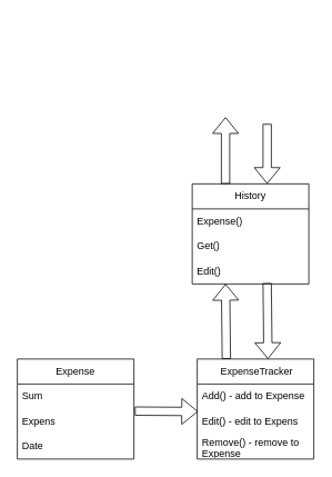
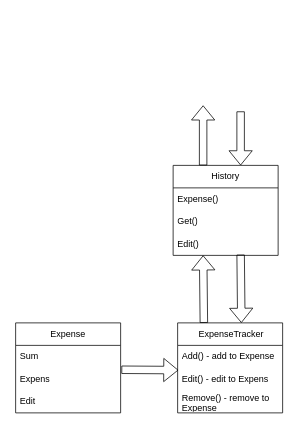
  <mxCell id="0" />
  <mxCell id="1" parent="0" />
  <mxCell id="2" value="&lt;span dir=&quot;ltr&quot; class=&quot;ui-provider a b c d e f g h i j k l m n o p q r s t u v w x y z ab ac ae af ag ah ai aj ak&quot;&gt;Expense&lt;/span&gt;" style="swimlane;fontStyle=0;childLayout=stackLayout;horizontal=1;startSize=30;horizontalStack=0;resizeParent=1;resizeParentMax=0;resizeLast=0;collapsible=1;marginBottom=0;whiteSpace=wrap;html=1;" vertex="1" parent="1"><mxGeometry x="20" y="430" width="140" height="120" as="geometry" /></mxCell>
  <mxCell id="3" value="Sum" style="text;strokeColor=none;fillColor=none;align=left;verticalAlign=middle;spacingLeft=4;spacingRight=4;overflow=hidden;points=[[0,0.5],[1,0.5]];portConstraint=eastwest;rotatable=0;whiteSpace=wrap;html=1;" vertex="1" parent="2"><mxGeometry y="30" width="140" height="30" as="geometry" /></mxCell>
  <mxCell id="4" value="Expens" style="text;strokeColor=none;fillColor=none;align=left;verticalAlign=middle;spacingLeft=4;spacingRight=4;overflow=hidden;points=[[0,0.5],[1,0.5]];portConstraint=eastwest;rotatable=0;whiteSpace=wrap;html=1;" vertex="1" parent="2"><mxGeometry y="60" width="140" height="30" as="geometry" /></mxCell>
- <mxCell id="5" value="Date" style="text;strokeColor=none;fillColor=none;align=left;verticalAlign=middle;spacingLeft=4;spacingRight=4;overflow=hidden;points=[[0,0.5],[1,0.5]];portConstraint=eastwest;rotatable=0;whiteSpace=wrap;html=1;" vertex="1" parent="2"><mxGeometry y="90" width="140" height="30" as="geometry" /></mxCell>
+ <mxCell id="5" value="Edit" style="text;strokeColor=none;fillColor=none;align=left;verticalAlign=middle;spacingLeft=4;spacingRight=4;overflow=hidden;points=[[0,0.5],[1,0.5]];portConstraint=eastwest;rotatable=0;whiteSpace=wrap;html=1;" vertex="1" parent="2"><mxGeometry y="90" width="140" height="30" as="geometry" /></mxCell>
  <mxCell id="6" value="&lt;span dir=&quot;ltr&quot; class=&quot;ui-provider a b c d e f g h i j k l m n o p q r s t u v w x y z ab ac ae af ag ah ai aj ak&quot;&gt;&amp;nbsp;ExpenseTracker&lt;/span&gt;" style="swimlane;fontStyle=0;childLayout=stackLayout;horizontal=1;startSize=30;horizontalStack=0;resizeParent=1;resizeParentMax=0;resizeLast=0;collapsible=1;marginBottom=0;whiteSpace=wrap;html=1;" vertex="1" parent="1"><mxGeometry x="236" y="430" width="140" height="120" as="geometry" /></mxCell>
  <mxCell id="7" value="Add() - add to Expense" style="text;strokeColor=none;fillColor=none;align=left;verticalAlign=middle;spacingLeft=4;spacingRight=4;overflow=hidden;points=[[0,0.5],[1,0.5]];portConstraint=eastwest;rotatable=0;whiteSpace=wrap;html=1;" vertex="1" parent="6"><mxGeometry y="30" width="140" height="30" as="geometry" /></mxCell>
  <mxCell id="8" value="Edit() - edit to Expens" style="text;strokeColor=none;fillColor=none;align=left;verticalAlign=middle;spacingLeft=4;spacingRight=4;overflow=hidden;points=[[0,0.5],[1,0.5]];portConstraint=eastwest;rotatable=0;whiteSpace=wrap;html=1;" vertex="1" parent="6"><mxGeometry y="60" width="140" height="30" as="geometry" /></mxCell>
  <mxCell id="9" value="Remove() - remove to Expense" style="text;strokeColor=none;fillColor=none;align=left;verticalAlign=middle;spacingLeft=4;spacingRight=4;overflow=hidden;points=[[0,0.5],[1,0.5]];portConstraint=eastwest;rotatable=0;whiteSpace=wrap;html=1;" vertex="1" parent="6"><mxGeometry y="90" width="140" height="30" as="geometry" /></mxCell>
  <mxCell id="10" value="" style="shape=image;html=1;verticalAlign=top;verticalLabelPosition=bottom;labelBackgroundColor=#ffffff;imageAspect=0;aspect=fixed;image=https://cdn1.iconfinder.com/data/icons/hawcons/32/699265-icon-37-file-xml-128.png" vertex="1" parent="1"><mxGeometry x="236" y="20" width="128" height="128" as="geometry" /></mxCell>
  <mxCell id="11" value="History" style="swimlane;fontStyle=0;childLayout=stackLayout;horizontal=1;startSize=30;horizontalStack=0;resizeParent=1;resizeParentMax=0;resizeLast=0;collapsible=1;marginBottom=0;whiteSpace=wrap;html=1;" vertex="1" parent="1"><mxGeometry x="230" y="220" width="140" height="120" as="geometry" /></mxCell>
  <mxCell id="12" value="Expense()" style="text;strokeColor=none;fillColor=none;align=left;verticalAlign=middle;spacingLeft=4;spacingRight=4;overflow=hidden;points=[[0,0.5],[1,0.5]];portConstraint=eastwest;rotatable=0;whiteSpace=wrap;html=1;" vertex="1" parent="11"><mxGeometry y="30" width="140" height="30" as="geometry" /></mxCell>
  <mxCell id="13" value="Get()" style="text;strokeColor=none;fillColor=none;align=left;verticalAlign=middle;spacingLeft=4;spacingRight=4;overflow=hidden;points=[[0,0.5],[1,0.5]];portConstraint=eastwest;rotatable=0;whiteSpace=wrap;html=1;" vertex="1" parent="11"><mxGeometry y="60" width="140" height="30" as="geometry" /></mxCell>
  <mxCell id="14" value="Edit()" style="text;strokeColor=none;fillColor=none;align=left;verticalAlign=middle;spacingLeft=4;spacingRight=4;overflow=hidden;points=[[0,0.5],[1,0.5]];portConstraint=eastwest;rotatable=0;whiteSpace=wrap;html=1;" vertex="1" parent="11"><mxGeometry y="90" width="140" height="30" as="geometry" /></mxCell>
  <mxCell id="15" value="" style="shape=flexArrow;endArrow=classic;html=1;rounded=0;" edge="1" parent="1"><mxGeometry width="50" height="50" relative="1" as="geometry"><mxPoint x="270" y="220" as="sourcePoint" /><mxPoint x="270" y="140" as="targetPoint" /></mxGeometry></mxCell>
  <mxCell id="16" value="" style="shape=flexArrow;endArrow=classic;html=1;rounded=0;exitX=0.75;exitY=1;exitDx=0;exitDy=0;" edge="1" parent="1"><mxGeometry width="50" height="50" relative="1" as="geometry"><mxPoint x="320" y="148" as="sourcePoint" /><mxPoint x="320" y="220" as="targetPoint" /></mxGeometry></mxCell>
  <mxCell id="17" value="" style="shape=flexArrow;endArrow=classic;html=1;rounded=0;entryX=0.307;entryY=-0.008;entryDx=0;entryDy=0;entryPerimeter=0;exitX=0.643;exitY=0.967;exitDx=0;exitDy=0;exitPerimeter=0;" edge="1" parent="1" source="14"><mxGeometry width="50" height="50" relative="1" as="geometry"><mxPoint x="320" y="345.97" as="sourcePoint" /><mxPoint x="320.98" y="430" as="targetPoint" /></mxGeometry></mxCell>
  <mxCell id="18" value="" style="shape=flexArrow;endArrow=classic;html=1;rounded=0;exitX=0.25;exitY=0;exitDx=0;exitDy=0;" edge="1" parent="1" source="6"><mxGeometry width="50" height="50" relative="1" as="geometry"><mxPoint x="270" y="410" as="sourcePoint" /><mxPoint x="270" y="340" as="targetPoint" /></mxGeometry></mxCell>
  <mxCell id="19" value="" style="shape=flexArrow;endArrow=classic;html=1;rounded=0;entryX=0.007;entryY=0.1;entryDx=0;entryDy=0;entryPerimeter=0;" edge="1" parent="1" target="8"><mxGeometry width="50" height="50" relative="1" as="geometry"><mxPoint x="161.06" y="492.5" as="sourcePoint" /><mxPoint x="236" y="487.5" as="targetPoint" /></mxGeometry></mxCell>
